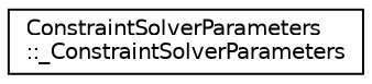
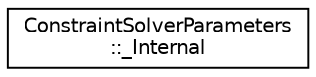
  digraph {
    rankdir=LR
-   n1 [color=black fillcolor=white fontname=Helvetica fontsize=10 height=0.2 label="ConstraintSolverParameters\l::_ConstraintSolverParameters" shape=record style=filled width=0.4]
+   n1 [color=black fillcolor=white fontname=Helvetica fontsize=10 height=0.2 label="ConstraintSolverParameters\l::_Internal" shape=record style=filled width=0.4]
  }
